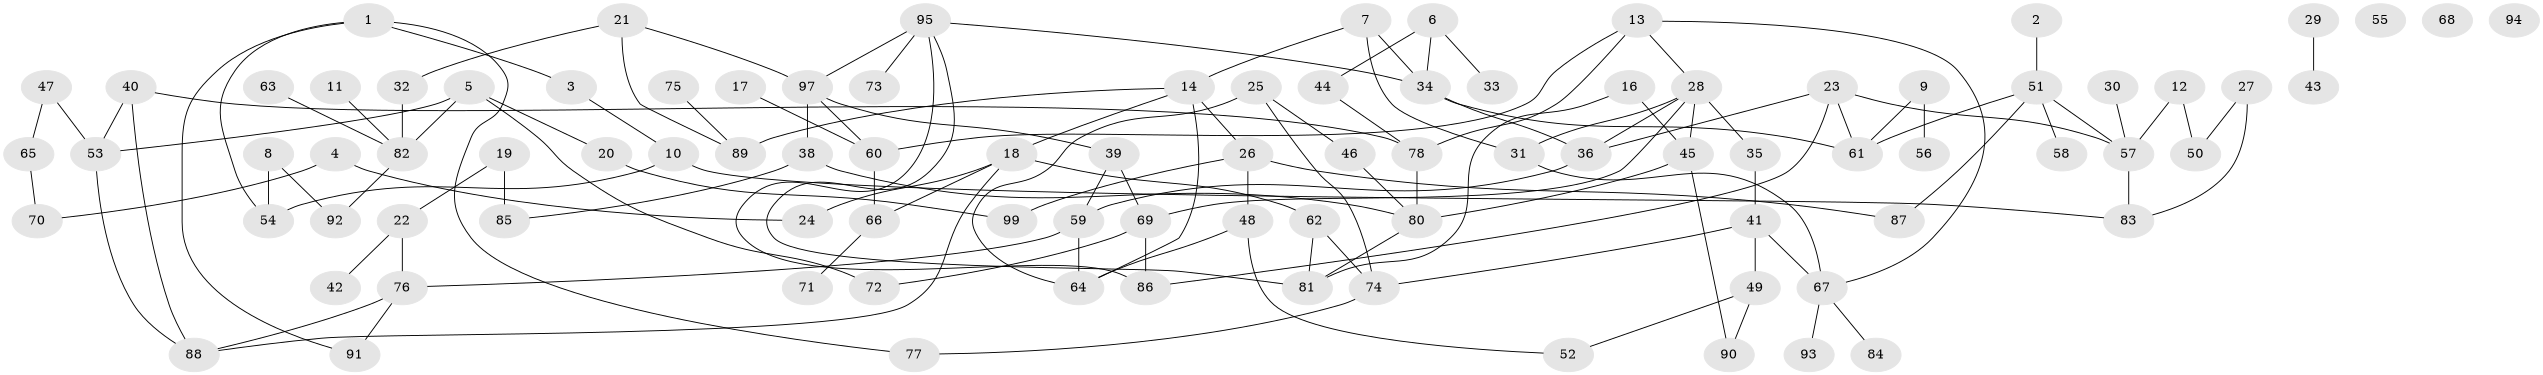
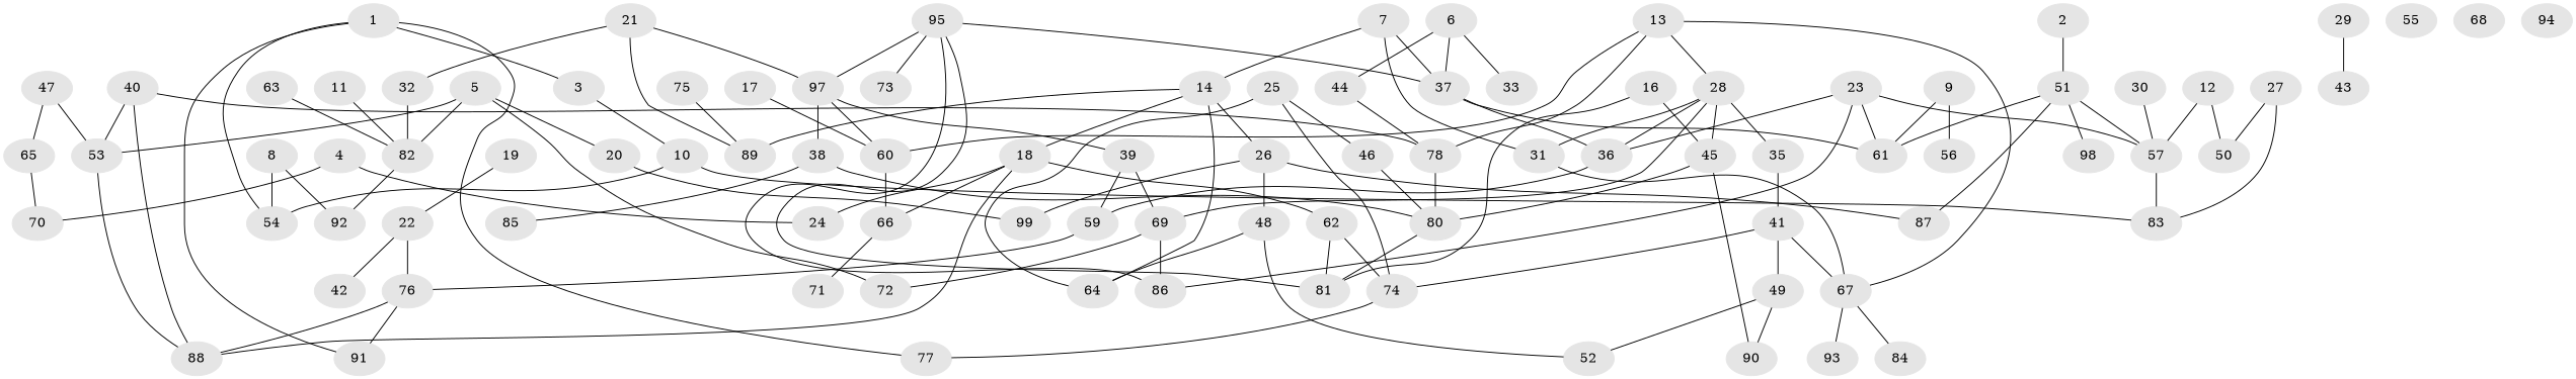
  graph {
    node [color=gray90 style=filled]
    1
    3
    54
    77
    91
    10
    2
    51
    61
    57
    87
-   58
+   58 [label=98]
    83
    4
    24
    70
    5
    20
    53
    72
    82
    n22 [label=99]
    88
    92
    6
    33
-   34
+   34 [label=37]
    44
    36
    78
    7
    14
    31
    18
    26
    64
    89
    67
    8
    9
    56
    11
    12
    50
    13
    28
    60
    45
    35
    69
    66
    84
    93
    80
    62
    48
    n57 [label=95]
    n58 [label=97]
    73
    81
    86
    38
    39
    16
    90
    17
    74
    71
    19
    22
    85
    42
    76
    21
    32
    23
    59
    25
    46
    52
    27
    41
    29
    43
    30
    49
    40
    47
    65
    55
    63
    68
    75
    94
    1 -- 3
    1 -- 54
    1 -- 77
    1 -- 91
    3 -- 10
    10 -- 54
    10 -- 83
    2 -- 51
    51 -- 61
    51 -- 57
    51 -- 87
    51 -- 58
    57 -- 83
    4 -- 24
    4 -- 70
    5 -- 20
    5 -- 53
    5 -- 72
    5 -- 82
    20 -- n22
    53 -- 88
    82 -- 92
    6 -- 33
    6 -- 34
    6 -- 44
    34 -- 61
    34 -- 36
    44 -- 78
    36 -- 59
    78 -- 80
    7 -- 34
    7 -- 14
    7 -- 31
    14 -- 18
    14 -- 26
    14 -- 64
    14 -- 89
    31 -- 67
    18 -- 24
    18 -- 88
    18 -- 66
    18 -- 62
    26 -- 87
    26 -- n22
    26 -- 48
    67 -- 84
    67 -- 93
    8 -- 54
    8 -- 92
    9 -- 61
    9 -- 56
    11 -- 82
    12 -- 57
    12 -- 50
    13 -- 78
    13 -- 67
    13 -- 28
    13 -- 60
    28 -- 36
    28 -- 31
    28 -- 45
    28 -- 35
    28 -- 69
    60 -- 66
    45 -- 80
    45 -- 90
    35 -- 41
    69 -- 72
    69 -- 86
    66 -- 71
    80 -- 81
    62 -- 81
    62 -- 74
    48 -- 64
    48 -- 52
    n57 -- 34
    n57 -- n58
    n57 -- 73
    n57 -- 81
    n57 -- 86
    n58 -- 60
    n58 -- 38
    n58 -- 39
    38 -- 80
    38 -- 85
    39 -- 69
    39 -- 59
    16 -- 45
    16 -- 81
    17 -- 60
    74 -- 77
    19 -- 22
-   19 -- 85
    22 -- 42
    22 -- 76
    76 -- 91
    76 -- 88
    21 -- 89
    21 -- n58
    21 -- 32
    32 -- 82
    23 -- 61
    23 -- 57
    23 -- 36
    23 -- 86
-   59 -- 64
    59 -- 76
    25 -- 64
    25 -- 74
    25 -- 46
    46 -- 80
    27 -- 83
    27 -- 50
    41 -- 67
    41 -- 74
    41 -- 49
    29 -- 43
    30 -- 57
    49 -- 90
    49 -- 52
    40 -- 53
    40 -- 88
    40 -- 78
    47 -- 53
    47 -- 65
    65 -- 70
    63 -- 82
    75 -- 89
  }
